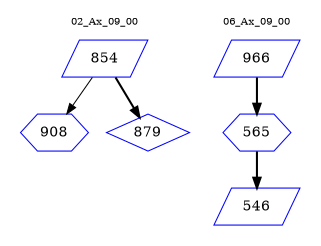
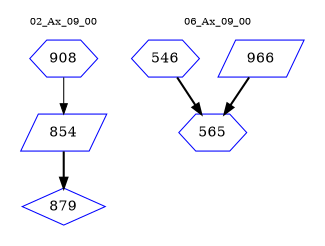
  digraph {
    node [color=blue shape=hexagon]
    edge [color=black style=bold]
    n1 [label=908]
    n2 [label=854 shape=parallelogram]
    n3 [label=879 shape=diamond]
    n4 [label=966 shape=parallelogram]
    n5 [label=565]
-   n6 [label=546 shape=parallelogram]
+   n6 [label=546]
    subgraph cluster_1 {
      color=white
      fontsize=10
      label="02_Ax_09_00"
      n1
      n2
      n3
    }
    subgraph cluster_2 {
      color=white
      fontsize=10
      label="06_Ax_09_00"
      n4
      n5
      n6
    }
-   n2 -> n1 [style=solid]
+   n1 -> n2 [style=solid]
    n2 -> n3
    n4 -> n5
-   n5 -> n6
+   n6 -> n5
  }
